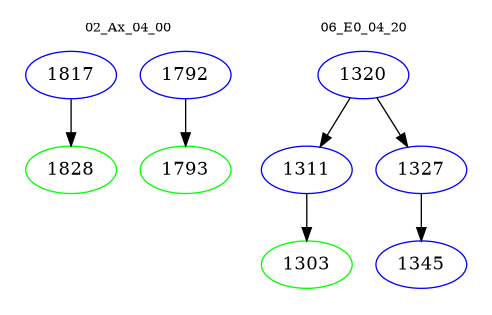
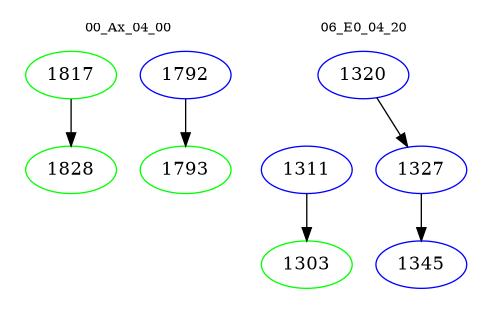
  digraph {
    node [color=blue]
    edge [color=black]
    n1 [label=1792]
-   n2 [label=1817]
+   n2 [color=green label=1817]
    n3 [color=green label=1793]
    n4 [color=green label=1828]
    n5 [label=1320]
    n6 [label=1311]
    n7 [label=1327]
    n8 [color=green label=1303]
    n9 [label=1345]
    subgraph cluster_1 {
      color=white
      fontsize=10
-     label="02_Ax_04_00"
+     label="00_Ax_04_00"
      n1
      n2
      n3
      n4
    }
    subgraph cluster_2 {
      color=white
      fontsize=10
      label="06_E0_04_20"
      n5
      n6
      n7
      n8
      n9
    }
    n1 -> n3
    n2 -> n4
-   n5 -> n6
    n5 -> n7
    n6 -> n8
    n7 -> n9
  }
